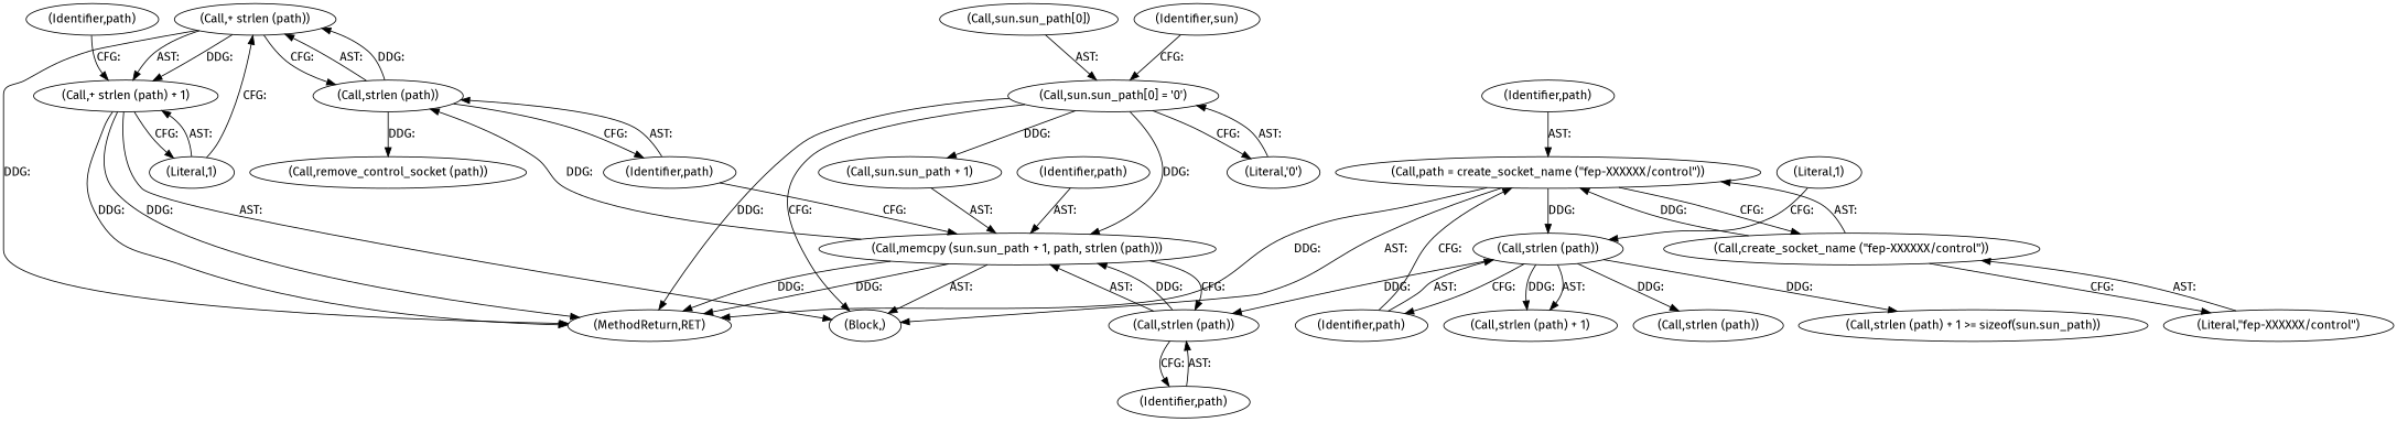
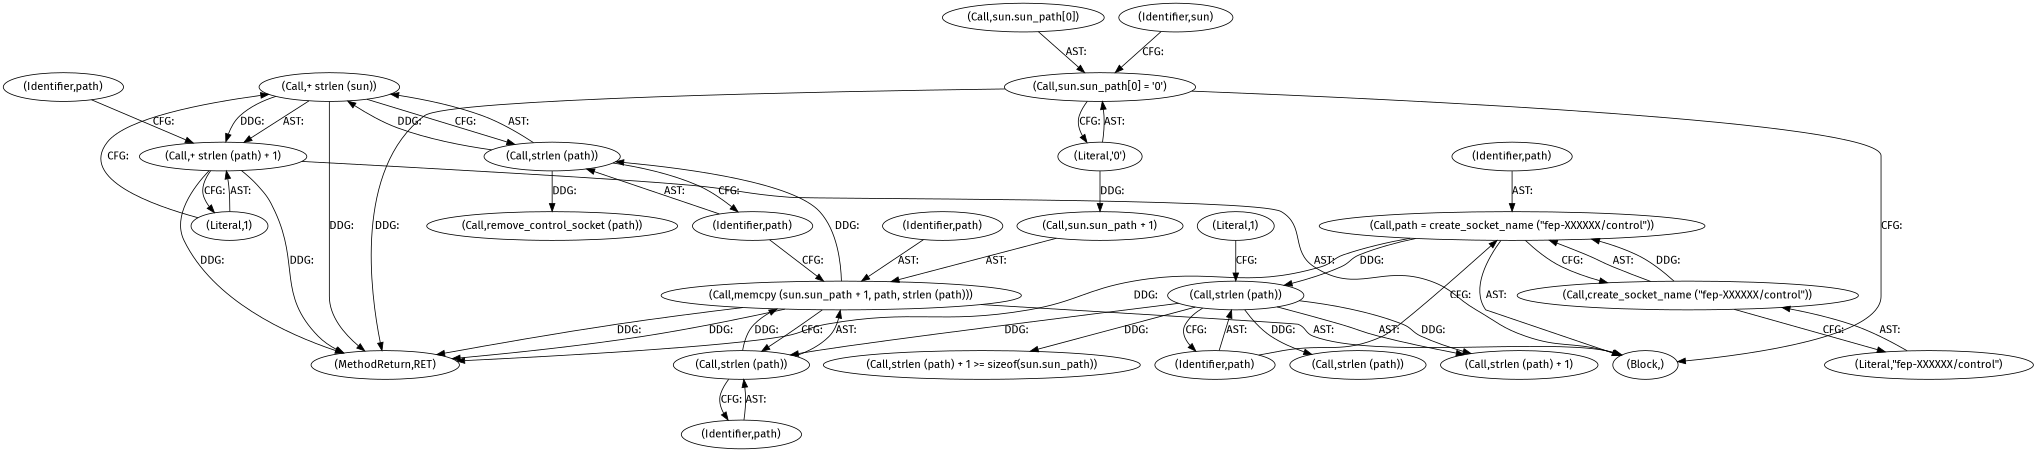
  digraph {
    fontname="Fira Sans"
    node [fontname="Fira Sans"]
    edge [fontname="Fira Sans"]
-   n1 [label="(Call,+ strlen (path))"]
+   n1 [label="(Call,+ strlen (sun))"]
    n2 [label="(Call,strlen (path))"]
    n3 [label="(Call,+ strlen (path) + 1)"]
    n4 [label="(MethodReturn,RET)"]
    n5 [label="(Identifier,path)"]
    n6 [label="(Call,remove_control_socket (path))"]
    n7 [label="(Block,)"]
    n8 [label="(Literal,1)"]
    n9 [label="(Call,memcpy (sun.sun_path + 1, path, strlen (path)))"]
    n10 [label="(Call,strlen (path))"]
    n11 [label="(Identifier,path)"]
    n12 [label="(Call,sun.sun_path[0] = '\0')"]
    n13 [label="(Literal,'\0')"]
    n14 [label="(Call,sun.sun_path + 1)"]
    n15 [label="(Call,strlen (path))"]
    n16 [label="(Call,strlen (path))"]
    n17 [label="(Call,strlen (path) + 1)"]
    n18 [label="(Call,strlen (path) + 1 >= sizeof(sun.sun_path))"]
    n19 [label="(Identifier,path)"]
    n20 [label="(Call,path = create_socket_name (\"fep-XXXXXX/control\"))"]
    n21 [label="(Call,create_socket_name (\"fep-XXXXXX/control\"))"]
    n22 [label="(Literal,\"fep-XXXXXX/control\")"]
    n23 [label="(Call,sun.sun_path[0])"]
    n24 [label="(Identifier,sun)"]
    n25 [label="(Identifier,path)"]
    n26 [label="(Identifier,path)"]
    n27 [label="(Identifier,path)"]
    n28 [label="(Literal,1)"]
    n1 -> n2 [label="CFG: "]
    n1 -> n3 [label="AST: "]
    n1 -> n3 [label="DDG: "]
    n1 -> n4 [label="DDG: "]
    n2 -> n1 [label="AST: "]
    n2 -> n1 [label="DDG: "]
    n2 -> n5 [label="CFG: "]
    n2 -> n6 [label="DDG: "]
    n3 -> n4 [label="DDG: "]
    n3 -> n4 [label="DDG: "]
    n3 -> n7 [label="AST: "]
    n3 -> n8 [label="CFG: "]
    n5 -> n2 [label="AST: "]
    n5 -> n9 [label="CFG: "]
    n8 -> n1 [label="CFG: "]
    n8 -> n3 [label="AST: "]
    n9 -> n2 [label="DDG: "]
    n9 -> n4 [label="DDG: "]
    n9 -> n4 [label="DDG: "]
    n9 -> n7 [label="AST: "]
    n9 -> n10 [label="CFG: "]
    n10 -> n9 [label="AST: "]
    n10 -> n9 [label="DDG: "]
    n10 -> n11 [label="CFG: "]
    n11 -> n10 [label="AST: "]
    n12 -> n4 [label="DDG: "]
    n12 -> n7 [label="CFG: "]
-   n12 -> n9 [label="DDG: "]
    n12 -> n13 [label="CFG: "]
-   n12 -> n14 [label="DDG: "]
+   n13 -> n14 [label="DDG: "]
    n13 -> n12 [label="AST: "]
    n14 -> n9 [label="AST: "]
    n15 -> n10 [label="DDG: "]
    n15 -> n16 [label="DDG: "]
    n15 -> n17 [label="AST: "]
    n15 -> n17 [label="DDG: "]
    n15 -> n18 [label="DDG: "]
    n15 -> n19 [label="CFG: "]
    n19 -> n15 [label="AST: "]
    n19 -> n20 [label="CFG: "]
    n20 -> n4 [label="DDG: "]
    n20 -> n7 [label="AST: "]
    n20 -> n15 [label="DDG: "]
    n20 -> n21 [label="CFG: "]
    n21 -> n20 [label="AST: "]
    n21 -> n20 [label="DDG: "]
    n21 -> n22 [label="CFG: "]
    n22 -> n21 [label="AST: "]
    n23 -> n12 [label="AST: "]
    n24 -> n12 [label="CFG: "]
    n25 -> n9 [label="AST: "]
    n26 -> n20 [label="AST: "]
    n27 -> n3 [label="CFG: "]
    n28 -> n15 [label="CFG: "]
  }
